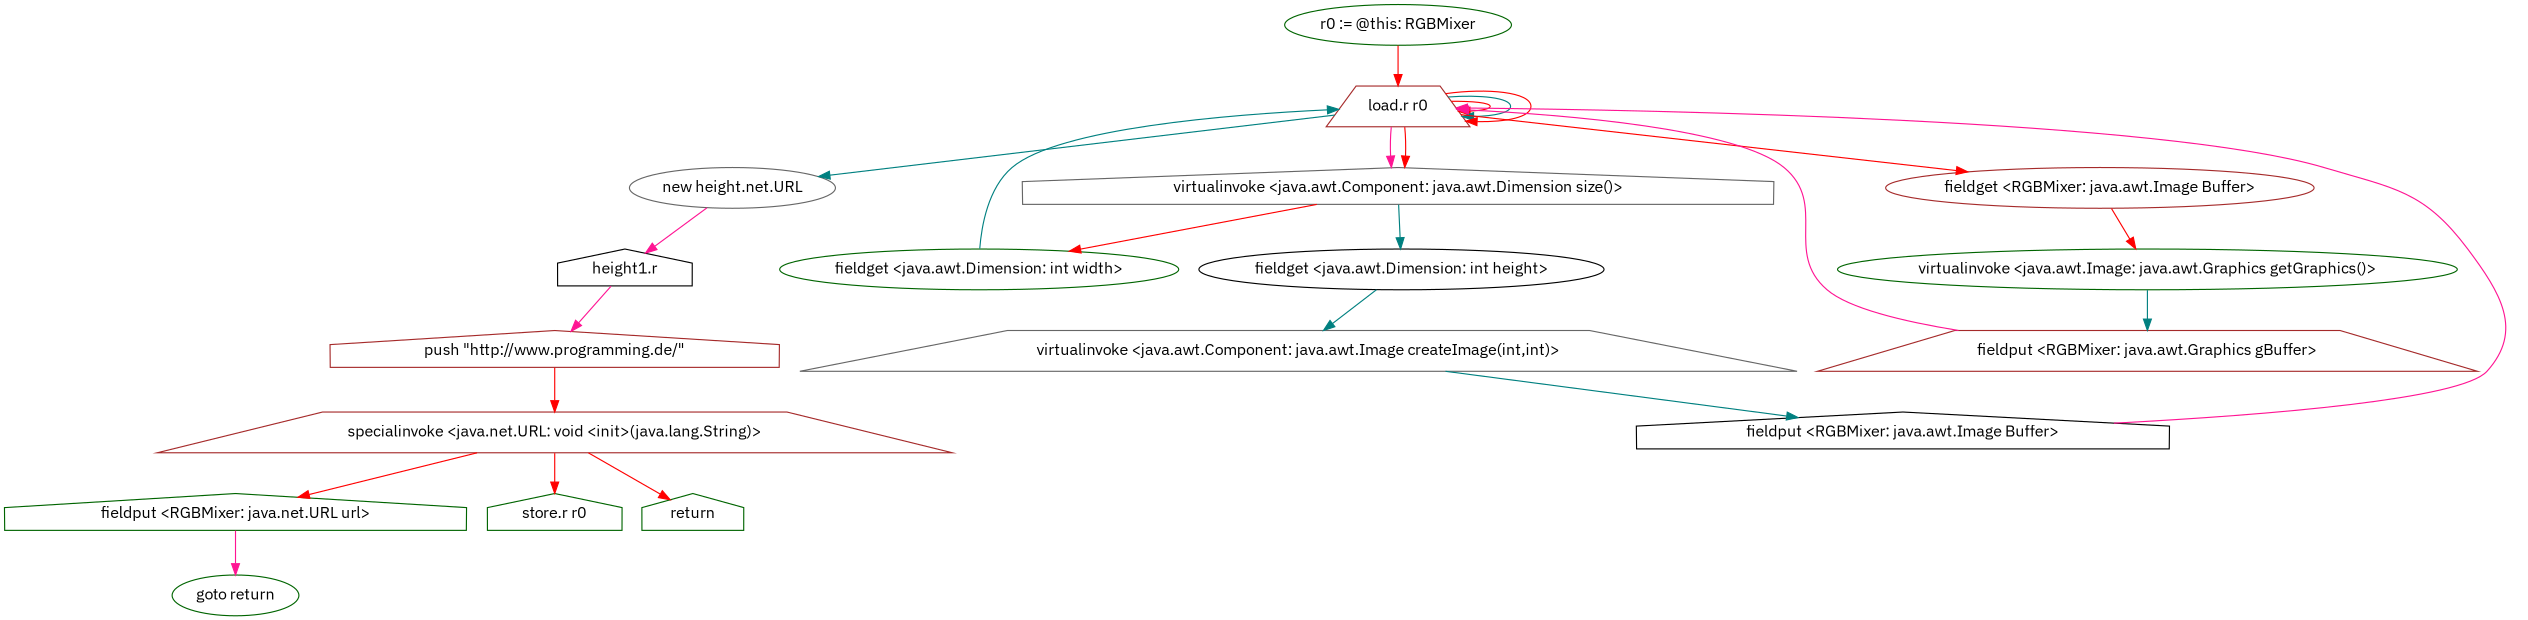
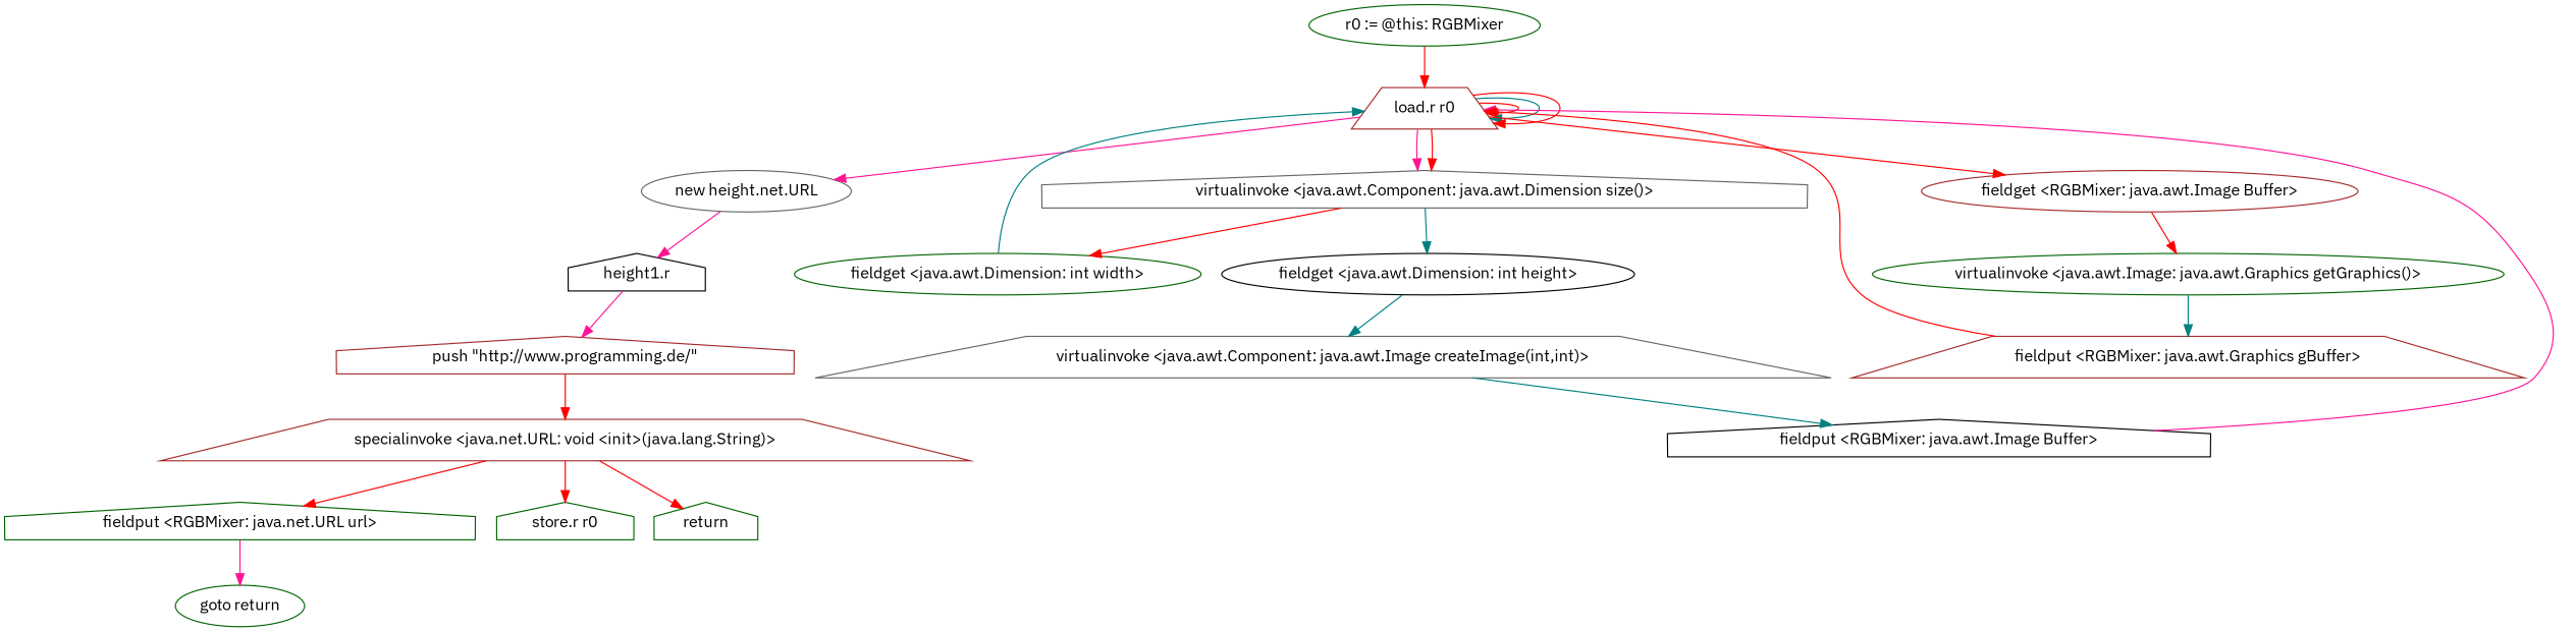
  digraph {
    fontname="IBM Plex Sans"
    node [color=darkgreen fontname="IBM Plex Sans" shape=ellipse]
    edge [color=red fontname="IBM Plex Sans"]
    "load.r r0" [color=brown shape=trapezium]
    "r0 := @this: RGBMixer"
    "virtualinvoke <java.awt.Component: java.awt.Dimension size()>" [color=gray40 shape=house]
    "fieldget <RGBMixer: java.awt.Image Buffer>" [color=brown]
    n5 [color=gray40 label="new height.net.URL"]
    "fieldget <java.awt.Dimension: int width>"
    "fieldget <java.awt.Dimension: int height>" [color=black]
    "virtualinvoke <java.awt.Image: java.awt.Graphics getGraphics()>"
    n9 [color=black label="height1.r" shape=house]
    "virtualinvoke <java.awt.Component: java.awt.Image createImage(int,int)>" [color=gray40 shape=trapezium]
    "fieldput <RGBMixer: java.awt.Image Buffer>" [color=black shape=house]
    "fieldput <RGBMixer: java.awt.Graphics gBuffer>" [color=brown shape=trapezium]
    "push \"http://www.programming.de/\"" [color=brown shape=house]
    "specialinvoke <java.net.URL: void <init>(java.lang.String)>" [color=brown shape=trapezium]
    "fieldput <RGBMixer: java.net.URL url>" [shape=house]
    "store.r r0" [shape=house]
    return [shape=house]
    "goto return"
    "load.r r0" -> "load.r r0"
    "load.r r0" -> "load.r r0" [color=teal]
    "load.r r0" -> "load.r r0"
    "load.r r0" -> "virtualinvoke <java.awt.Component: java.awt.Dimension size()>" [color=deeppink]
    "load.r r0" -> "virtualinvoke <java.awt.Component: java.awt.Dimension size()>"
    "load.r r0" -> "fieldget <RGBMixer: java.awt.Image Buffer>"
-   "load.r r0" -> n5 [color=teal]
+   "load.r r0" -> n5 [color=deeppink]
    "r0 := @this: RGBMixer" -> "load.r r0"
    "virtualinvoke <java.awt.Component: java.awt.Dimension size()>" -> "fieldget <java.awt.Dimension: int width>"
    "virtualinvoke <java.awt.Component: java.awt.Dimension size()>" -> "fieldget <java.awt.Dimension: int height>" [color=teal]
    "fieldget <RGBMixer: java.awt.Image Buffer>" -> "virtualinvoke <java.awt.Image: java.awt.Graphics getGraphics()>"
    n5 -> n9 [color=deeppink]
    "fieldget <java.awt.Dimension: int width>" -> "load.r r0" [color=teal]
    "fieldget <java.awt.Dimension: int height>" -> "virtualinvoke <java.awt.Component: java.awt.Image createImage(int,int)>" [color=teal]
    "virtualinvoke <java.awt.Image: java.awt.Graphics getGraphics()>" -> "fieldput <RGBMixer: java.awt.Graphics gBuffer>" [color=teal]
    n9 -> "push \"http://www.programming.de/\"" [color=deeppink]
    "virtualinvoke <java.awt.Component: java.awt.Image createImage(int,int)>" -> "fieldput <RGBMixer: java.awt.Image Buffer>" [color=teal]
    "fieldput <RGBMixer: java.awt.Image Buffer>" -> "load.r r0" [color=deeppink]
-   "fieldput <RGBMixer: java.awt.Graphics gBuffer>" -> "load.r r0" [color=deeppink]
+   "fieldput <RGBMixer: java.awt.Graphics gBuffer>" -> "load.r r0"
    "push \"http://www.programming.de/\"" -> "specialinvoke <java.net.URL: void <init>(java.lang.String)>"
    "specialinvoke <java.net.URL: void <init>(java.lang.String)>" -> "fieldput <RGBMixer: java.net.URL url>"
    "specialinvoke <java.net.URL: void <init>(java.lang.String)>" -> "store.r r0"
    "specialinvoke <java.net.URL: void <init>(java.lang.String)>" -> return
    "fieldput <RGBMixer: java.net.URL url>" -> "goto return" [color=deeppink]
  }
